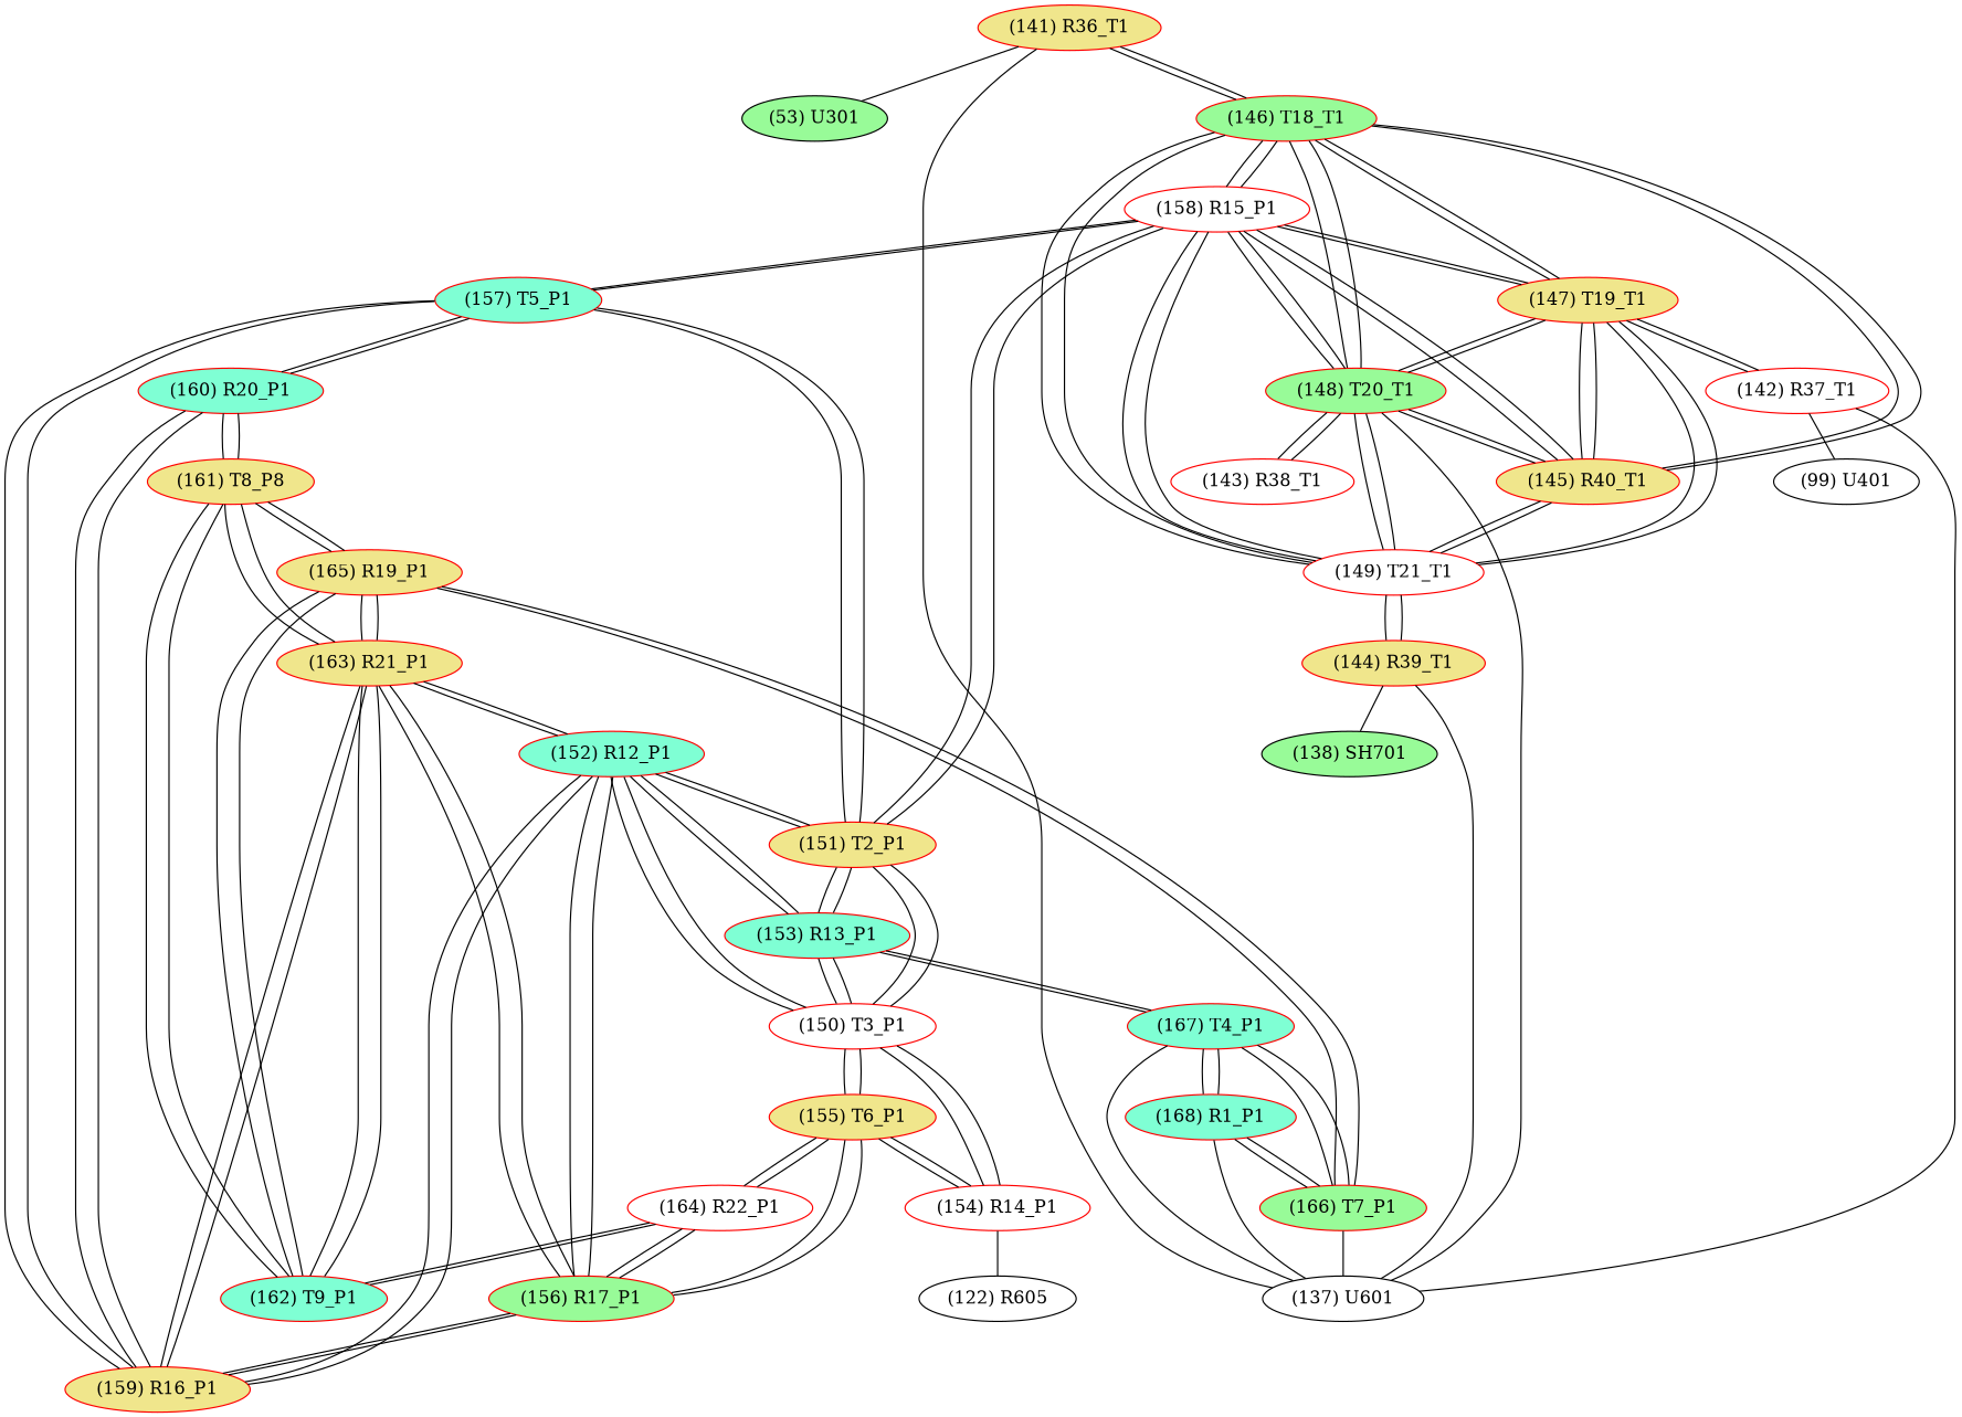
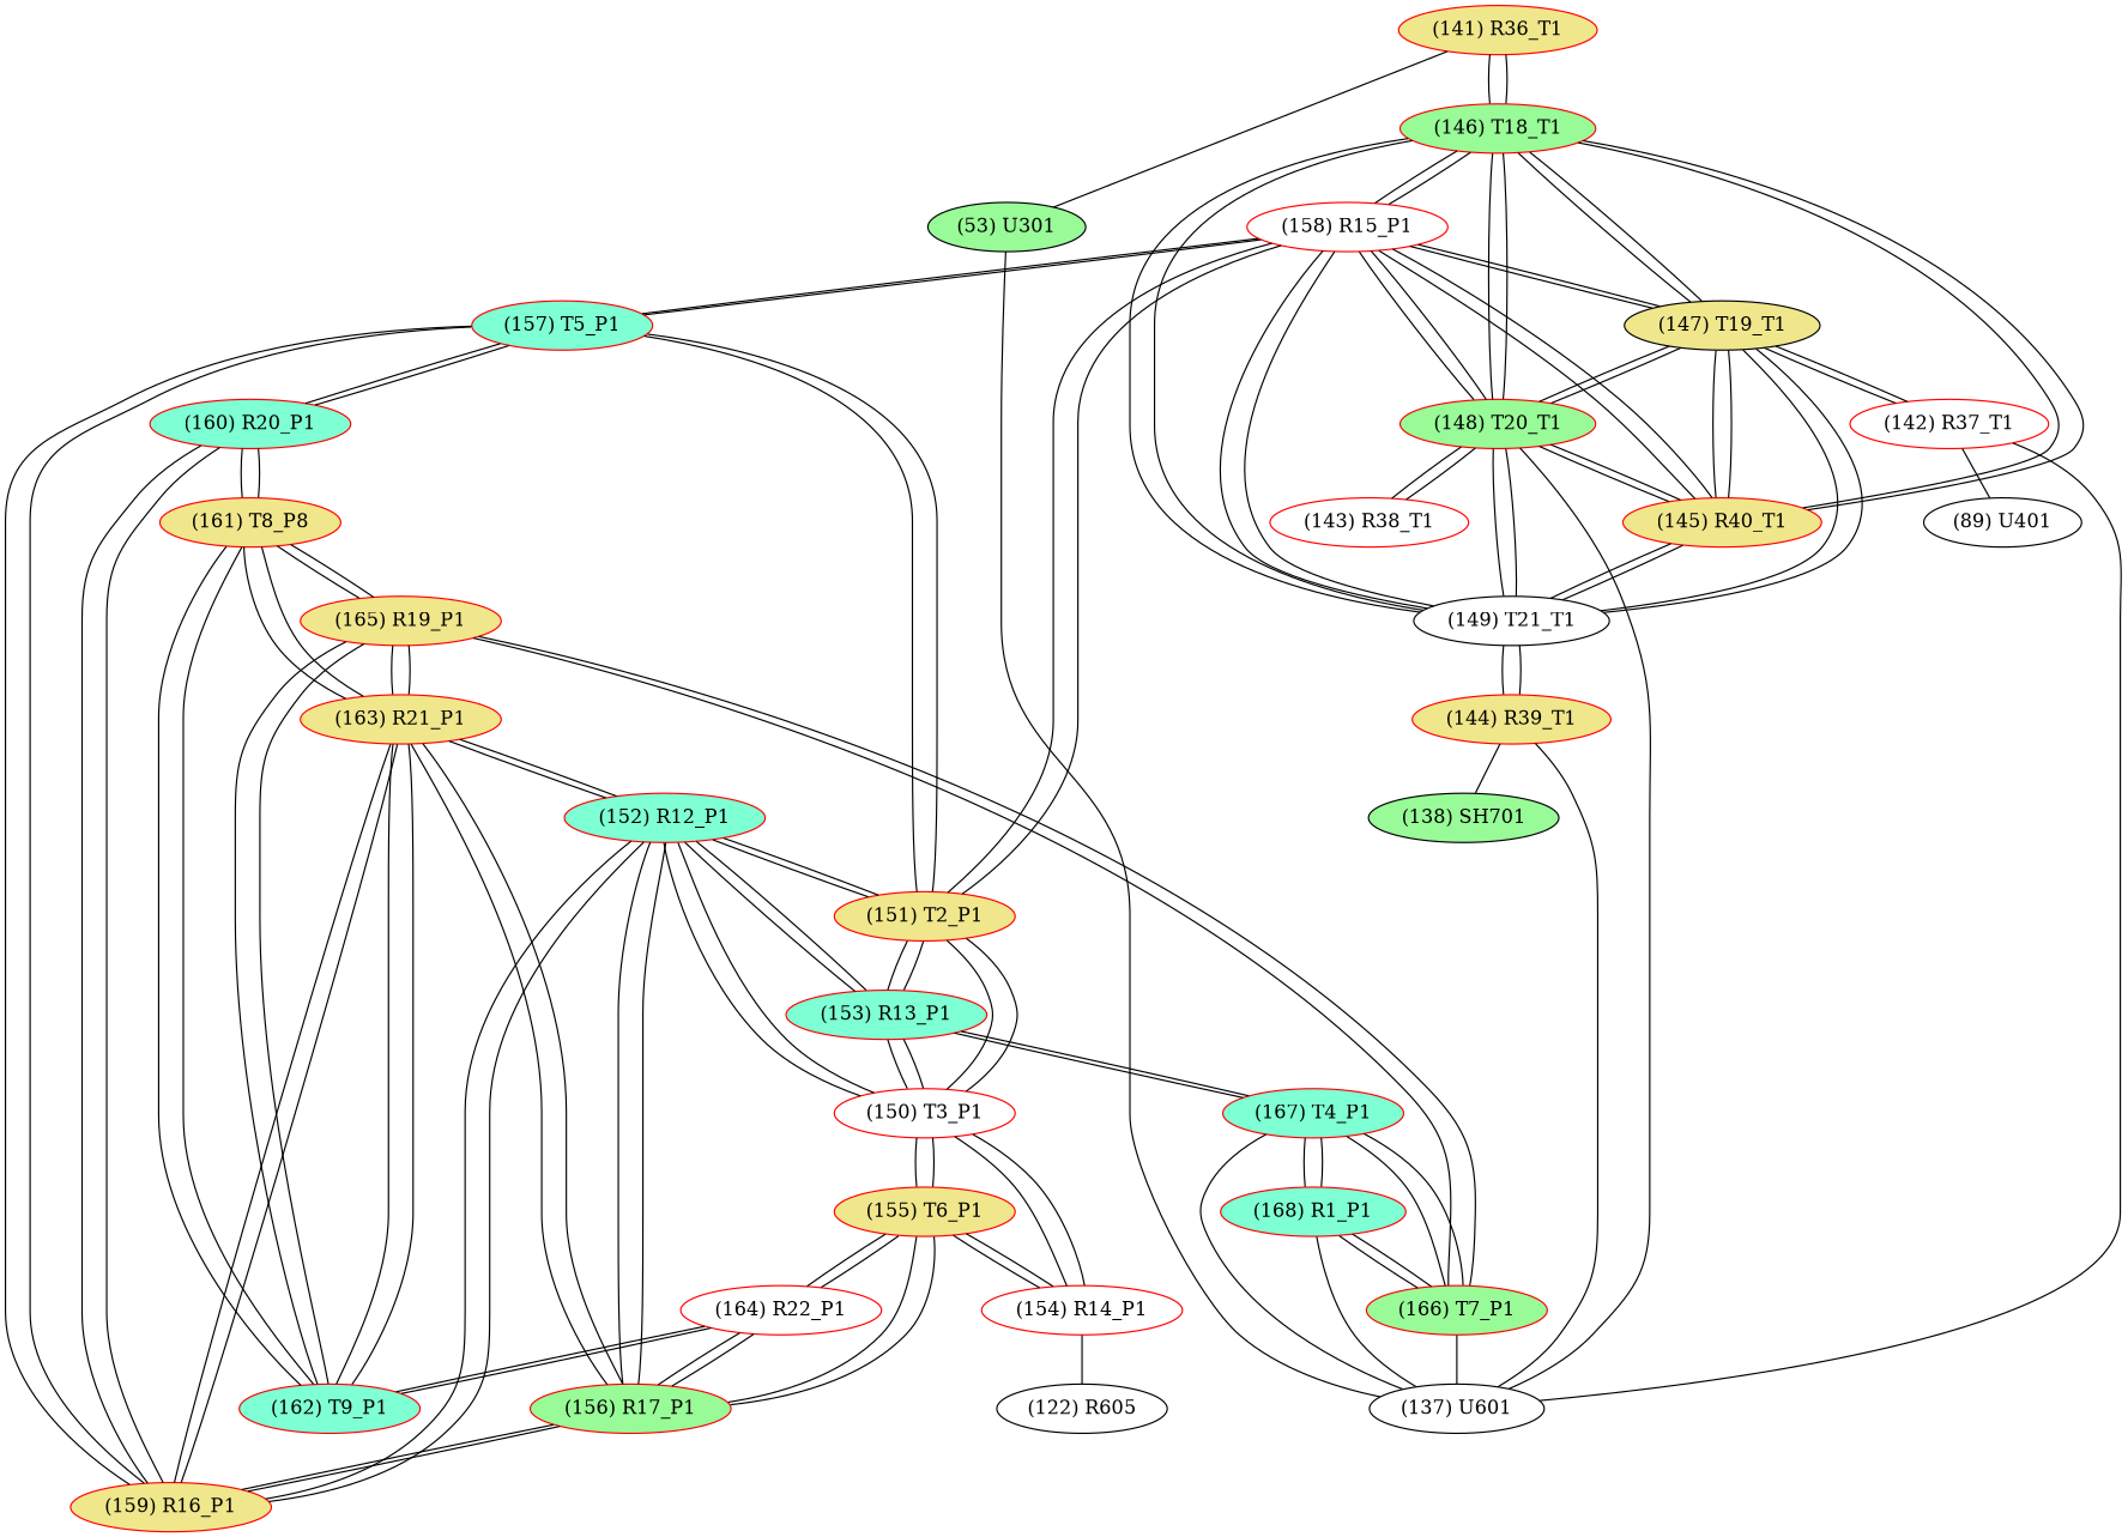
  graph {
    node [color=red fillcolor=khaki style=filled]
    n1 [label="(141) R36_T1"]
    n2 [fillcolor=palegreen label="(53) U301" color=""]
    n3 [fillcolor=white label="(137) U601" color=""]
    n4 [fillcolor=palegreen label="(146) T18_T1"]
-   n5 [label="(147) T19_T1"]
+   n5 [color=black label="(147) T19_T1"]
    n6 [fillcolor=palegreen label="(148) T20_T1"]
-   n7 [fillcolor=white label="(149) T21_T1"]
+   n7 [color=black fillcolor=white label="(149) T21_T1"]
    n8 [label="(145) R40_T1"]
    n9 [fillcolor=white label="(158) R15_P1"]
    n10 [fillcolor=white label="(142) R37_T1"]
    n11 [fillcolor=white label="(143) R38_T1"]
    n12 [label="(144) R39_T1"]
    n13 [label="(151) T2_P1"]
    n14 [fillcolor=aquamarine label="(157) T5_P1"]
-   n15 [fillcolor=white label="(99) U401" color=""]
+   n15 [fillcolor=white label="(89) U401" color=""]
    n16 [fillcolor=palegreen label="(138) SH701" color=""]
    n17 [fillcolor=white label="(150) T3_P1"]
    n18 [fillcolor=aquamarine label="(153) R13_P1"]
    n19 [fillcolor=aquamarine label="(152) R12_P1"]
    n20 [label="(159) R16_P1"]
    n21 [fillcolor=aquamarine label="(160) R20_P1"]
    n22 [fillcolor=white label="(154) R14_P1"]
    n23 [label="(155) T6_P1"]
    n24 [fillcolor=white label="(122) R605" color=""]
    n25 [fillcolor=palegreen label="(156) R17_P1"]
    n26 [fillcolor=white label="(164) R22_P1"]
    n27 [fillcolor=aquamarine label="(167) T4_P1"]
    n28 [label="(163) R21_P1"]
    n29 [fillcolor=aquamarine label="(162) T9_P1"]
    n30 [fillcolor=palegreen label="(166) T7_P1"]
    n31 [fillcolor=aquamarine label="(168) R1_P1"]
    n32 [label="(161) T8_P8"]
    n33 [label="(165) R19_P1"]
    n1 -- n2
-   n1 -- n3
+   n2 -- n3
    n1 -- n4
    n4 -- n1
    n4 -- n5
    n4 -- n6
    n4 -- n7
    n4 -- n8
    n4 -- n9
    n5 -- n4
    n5 -- n6
    n5 -- n7
    n5 -- n8
    n5 -- n9
    n5 -- n10
    n6 -- n3
    n6 -- n4
    n6 -- n5
    n6 -- n7
    n6 -- n8
    n6 -- n9
    n6 -- n11
    n7 -- n4
    n7 -- n5
    n7 -- n6
    n7 -- n8
    n7 -- n9
    n7 -- n12
    n8 -- n4
    n8 -- n5
    n8 -- n6
    n8 -- n7
    n8 -- n9
    n9 -- n4
    n9 -- n5
    n9 -- n6
    n9 -- n7
    n9 -- n8
    n9 -- n13
    n9 -- n14
    n10 -- n3
    n10 -- n5
    n10 -- n15
    n11 -- n6
    n12 -- n3
    n12 -- n7
    n12 -- n16
    n13 -- n9
    n13 -- n14
    n13 -- n17
    n13 -- n18
    n13 -- n19
    n14 -- n9
    n14 -- n13
    n14 -- n20
    n14 -- n21
    n17 -- n13
    n17 -- n18
    n17 -- n19
    n17 -- n22
    n17 -- n23
    n18 -- n13
    n18 -- n17
    n18 -- n19
    n18 -- n27
    n19 -- n13
    n19 -- n17
    n19 -- n18
    n19 -- n20
    n19 -- n25
    n19 -- n28
    n20 -- n14
    n20 -- n19
    n20 -- n21
    n20 -- n25
    n20 -- n28
    n21 -- n14
    n21 -- n20
    n21 -- n32
    n22 -- n17
    n22 -- n23
    n22 -- n24
    n23 -- n17
    n23 -- n22
    n23 -- n25
    n23 -- n26
    n25 -- n19
    n25 -- n20
    n25 -- n23
    n25 -- n26
    n25 -- n28
    n26 -- n23
    n26 -- n25
    n26 -- n29
    n27 -- n3
    n27 -- n18
    n27 -- n30
    n27 -- n31
    n28 -- n19
    n28 -- n20
    n28 -- n25
    n28 -- n29
    n28 -- n32
    n28 -- n33
    n29 -- n26
    n29 -- n28
    n29 -- n32
    n29 -- n33
    n30 -- n3
    n30 -- n27
    n30 -- n31
    n30 -- n33
    n31 -- n3
    n31 -- n27
    n31 -- n30
    n32 -- n21
    n32 -- n28
    n32 -- n29
    n32 -- n33
    n33 -- n28
    n33 -- n29
    n33 -- n30
    n33 -- n32
  }
